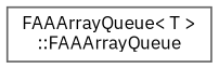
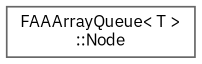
  digraph {
    rankdir=LR
    fontname="IBM Plex Sans"
-   n1 [color=grey40 fillcolor=white fontname="IBM Plex Sans" fontsize=10 height=0.2 label="FAAArrayQueue\< T \>\l::FAAArrayQueue" shape=box style=filled width=0.4]
+   n1 [color=grey40 fillcolor=white fontname="IBM Plex Sans" fontsize=10 height=0.2 label="FAAArrayQueue\< T \>\l::Node" shape=box style=filled width=0.4]
  }
